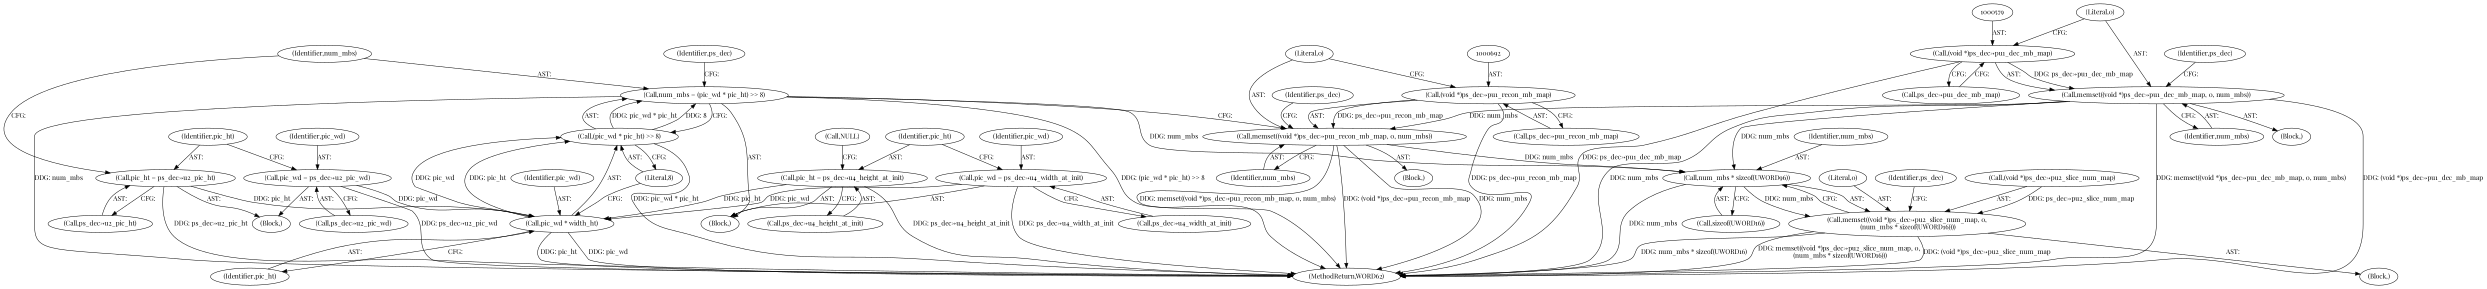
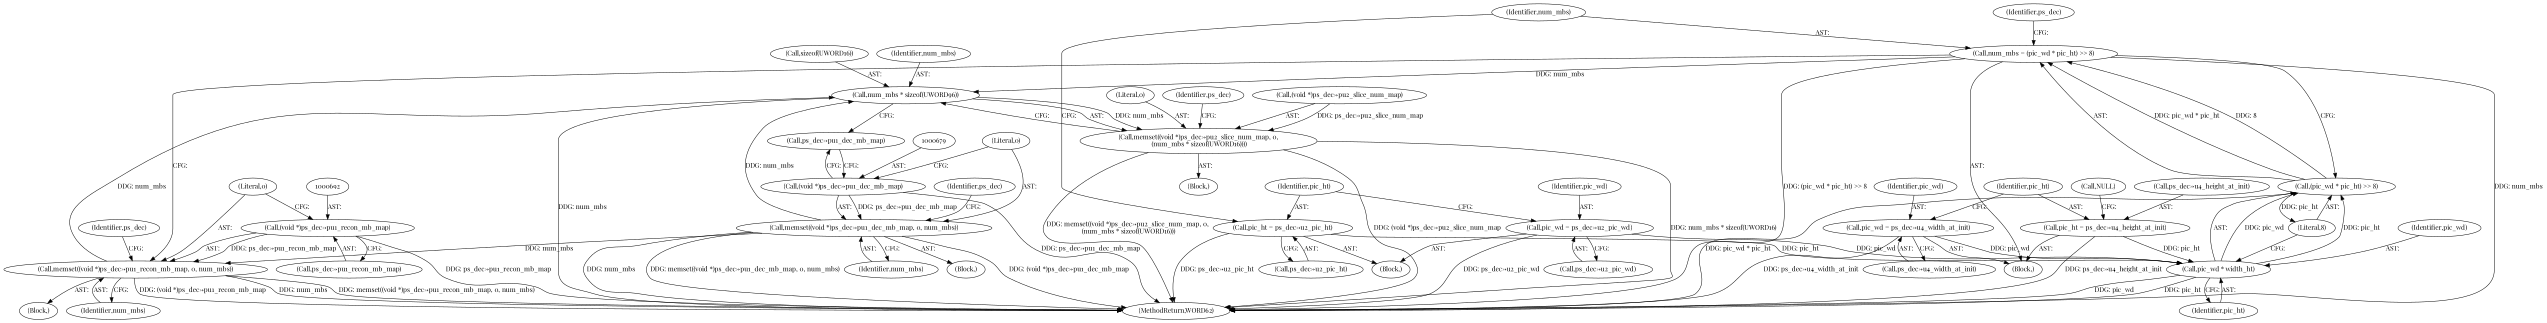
  digraph {
    fontname="Playfair Display"
    node [fontname="Playfair Display"]
    edge [fontname="Playfair Display"]
    n1 [label="(Call,num_mbs * sizeof(UWORD96))"]
    n2 [label="(Call,memset((void *)ps_dec->pu2_slice_num_map, 0,\n (num_mbs * sizeof(UWORD16))))"]
    n3 [label="(Call,sizeof(UWORD16))"]
    n4 [label="(MethodReturn,WORD62)"]
    n5 [label="(Block,)"]
    n6 [label="(Call,memset((void *)ps_dec->pu1_dec_mb_map, 0, num_mbs))"]
    n7 [label="(Call,memset((void *)ps_dec->pu1_recon_mb_map, 0, num_mbs))"]
    n8 [label="(Identifier,num_mbs)"]
    n9 [label="(Block,)"]
    n10 [label="(Identifier,num_mbs)"]
    n11 [label="(Block,)"]
    n12 [label="(Call,(void *)ps_dec->pu1_dec_mb_map)"]
    n13 [label="(Call,ps_dec->pu1_dec_mb_map)"]
    n14 [label="(Call,num_mbs = (pic_wd * pic_ht) >> 8)"]
    n15 [label="(Call,(pic_wd * pic_ht) >> 8)"]
    n16 [label="(Block,)"]
    n17 [label="(Literal,8)"]
    n18 [label="(Call,pic_wd * width_ht)"]
    n19 [label="(Identifier,pic_ht)"]
    n20 [label="(Call,pic_wd = ps_dec->u2_pic_wd)"]
    n21 [label="(Block,)"]
    n22 [label="(Call,ps_dec->u2_pic_wd)"]
    n23 [label="(Call,pic_wd = ps_dec->u4_width_at_init)"]
    n24 [label="(Call,ps_dec->u4_width_at_init)"]
    n25 [label="(Call,pic_ht = ps_dec->u2_pic_ht)"]
    n26 [label="(Call,ps_dec->u2_pic_ht)"]
    n27 [label="(Call,pic_ht = ps_dec->u4_height_at_init)"]
    n28 [label="(Call,ps_dec->u4_height_at_init)"]
    n29 [label="(Call,(void *)ps_dec->pu1_recon_mb_map)"]
    n30 [label="(Call,ps_dec->pu1_recon_mb_map)"]
    n31 [label="(Identifier,ps_dec)"]
    n32 [label="(Literal,0)"]
    n33 [label="(Literal,0)"]
    n34 [label="(Identifier,num_mbs)"]
    n35 [label="(Identifier,ps_dec)"]
    n36 [label="(Identifier,pic_ht)"]
    n37 [label="(Identifier,pic_wd)"]
    n38 [label="(Call,(void *)ps_dec->pu2_slice_num_map)"]
    n39 [label="(Identifier,pic_wd)"]
    n40 [label="(Identifier,pic_ht)"]
    n41 [label="(Literal,0)"]
    n42 [label="(Identifier,num_mbs)"]
    n43 [label="(Identifier,ps_dec)"]
    n44 [label="(Call,NULL)"]
    n45 [label="(Identifier,ps_dec)"]
    n46 [label="(Identifier,pic_wd)"]
-   1000679 [label=1000579]
+   1000679
    1000692
    n1 -> n2 [label="AST: "]
    n1 -> n2 [label="DDG: num_mbs"]
-   n1 -> n3 [label="CFG: "]
+   n1 -> n13 [label="CFG: "]
    n1 -> n4 [label="DDG: num_mbs"]
    n2 -> n1 [label="CFG: "]
    n2 -> n4 [label="DDG: num_mbs * sizeof(UWORD16)"]
    n2 -> n4 [label="DDG: memset((void *)ps_dec->pu2_slice_num_map, 0,\n (num_mbs * sizeof(UWORD16)))"]
    n2 -> n4 [label="DDG: (void *)ps_dec->pu2_slice_num_map"]
    n2 -> n5 [label="AST: "]
    n3 -> n1 [label="AST: "]
    n6 -> n1 [label="DDG: num_mbs"]
    n6 -> n4 [label="DDG: (void *)ps_dec->pu1_dec_mb_map"]
    n6 -> n4 [label="DDG: num_mbs"]
    n6 -> n4 [label="DDG: memset((void *)ps_dec->pu1_dec_mb_map, 0, num_mbs)"]
    n6 -> n7 [label="DDG: num_mbs"]
    n6 -> n8 [label="CFG: "]
    n6 -> n9 [label="AST: "]
    n7 -> n1 [label="DDG: num_mbs"]
    n7 -> n4 [label="DDG: num_mbs"]
    n7 -> n4 [label="DDG: memset((void *)ps_dec->pu1_recon_mb_map, 0, num_mbs)"]
    n7 -> n4 [label="DDG: (void *)ps_dec->pu1_recon_mb_map"]
    n7 -> n10 [label="CFG: "]
    n7 -> n11 [label="AST: "]
    n8 -> n6 [label="AST: "]
    n10 -> n7 [label="AST: "]
    n12 -> n4 [label="DDG: ps_dec->pu1_dec_mb_map"]
    n12 -> n6 [label="AST: "]
    n12 -> n6 [label="DDG: ps_dec->pu1_dec_mb_map"]
    n12 -> n13 [label="CFG: "]
    n13 -> n12 [label="CFG: "]
    n14 -> n1 [label="DDG: num_mbs"]
    n14 -> n4 [label="DDG: num_mbs"]
    n14 -> n4 [label="DDG: (pic_wd * pic_ht) >> 8"]
    n14 -> n7 [label="CFG: "]
    n14 -> n15 [label="CFG: "]
    n14 -> n16 [label="AST: "]
    n15 -> n4 [label="DDG: pic_wd * pic_ht"]
    n15 -> n14 [label="AST: "]
    n15 -> n14 [label="DDG: pic_wd * pic_ht"]
    n15 -> n14 [label="DDG: 8"]
-   n15 -> n17 [label="CFG: "]
+   n15 -> n17 [label="DDG: pic_ht"]
    n17 -> n15 [label="AST: "]
    n17 -> n18 [label="CFG: "]
    n18 -> n4 [label="DDG: pic_ht"]
    n18 -> n4 [label="DDG: pic_wd"]
    n18 -> n15 [label="AST: "]
    n18 -> n15 [label="DDG: pic_wd"]
    n18 -> n15 [label="DDG: pic_ht"]
    n18 -> n19 [label="CFG: "]
    n19 -> n18 [label="AST: "]
    n20 -> n4 [label="DDG: ps_dec->u2_pic_wd"]
    n20 -> n18 [label="DDG: pic_wd"]
    n20 -> n21 [label="AST: "]
    n20 -> n22 [label="CFG: "]
    n22 -> n20 [label="AST: "]
    n23 -> n4 [label="DDG: ps_dec->u4_width_at_init"]
    n23 -> n16 [label="AST: "]
    n23 -> n18 [label="DDG: pic_wd"]
    n23 -> n24 [label="CFG: "]
    n24 -> n23 [label="AST: "]
    n25 -> n4 [label="DDG: ps_dec->u2_pic_ht"]
    n25 -> n18 [label="DDG: pic_ht"]
    n25 -> n21 [label="AST: "]
    n25 -> n26 [label="CFG: "]
    n26 -> n25 [label="AST: "]
    n27 -> n4 [label="DDG: ps_dec->u4_height_at_init"]
    n27 -> n16 [label="AST: "]
    n27 -> n18 [label="DDG: pic_ht"]
-   n27 -> n28 [label="CFG: "]
    n28 -> n27 [label="AST: "]
    n29 -> n4 [label="DDG: ps_dec->pu1_recon_mb_map"]
    n29 -> n7 [label="AST: "]
    n29 -> n7 [label="DDG: ps_dec->pu1_recon_mb_map"]
    n29 -> n30 [label="CFG: "]
    n30 -> n29 [label="AST: "]
    n31 -> n14 [label="CFG: "]
    n32 -> n6 [label="AST: "]
    n32 -> n12 [label="CFG: "]
    n33 -> n7 [label="AST: "]
    n33 -> n29 [label="CFG: "]
    n34 -> n1 [label="AST: "]
    n35 -> n6 [label="CFG: "]
    n36 -> n23 [label="CFG: "]
    n36 -> n27 [label="AST: "]
    n37 -> n20 [label="AST: "]
    n38 -> n2 [label="AST: "]
    n38 -> n2 [label="DDG: ps_dec->pu2_slice_num_map"]
    n39 -> n18 [label="AST: "]
    n40 -> n20 [label="CFG: "]
    n40 -> n25 [label="AST: "]
    n41 -> n2 [label="AST: "]
    n42 -> n14 [label="AST: "]
    n42 -> n25 [label="CFG: "]
    n43 -> n7 [label="CFG: "]
    n44 -> n27 [label="CFG: "]
    n45 -> n2 [label="CFG: "]
    n46 -> n23 [label="AST: "]
    1000679 -> n12 [label="AST: "]
    1000692 -> n29 [label="AST: "]
  }
